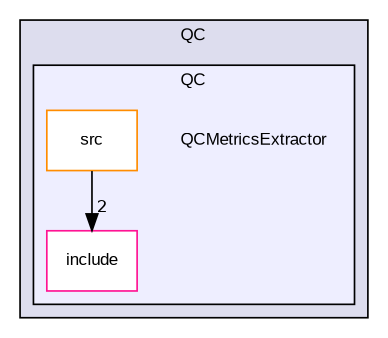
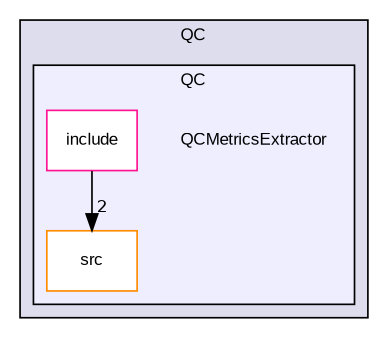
  digraph {
    compound=true
    fontname="Liberation Sans"
    node [fontname="Liberation Sans" fontsize=10 shape=box color=deeppink fillcolor=white style=filled]
    n1 [label=QCMetricsExtractor shape=plaintext fillcolor="" style=""]
    n2 [label=include]
    n3 [color=darkorange label=src]
    subgraph cluster_1 {
      bgcolor="#ddddee"
      fontsize=10
      label=QC
      pencolor=black
      subgraph cluster_2 {
        bgcolor="#eeeeff"
        fontsize=10
        pencolor=black
        n1
        n2
        n3
      }
    }
-   n3 -> n2 [headlabel=2 labeldistance=1.5 labelfontname=Helvetica labelfontsize=10 fontname="Liberation Sans"]
+   n2 -> n3 [headlabel=2 labeldistance=1.5 labelfontname=Helvetica labelfontsize=10 fontname="Liberation Sans"]
  }
